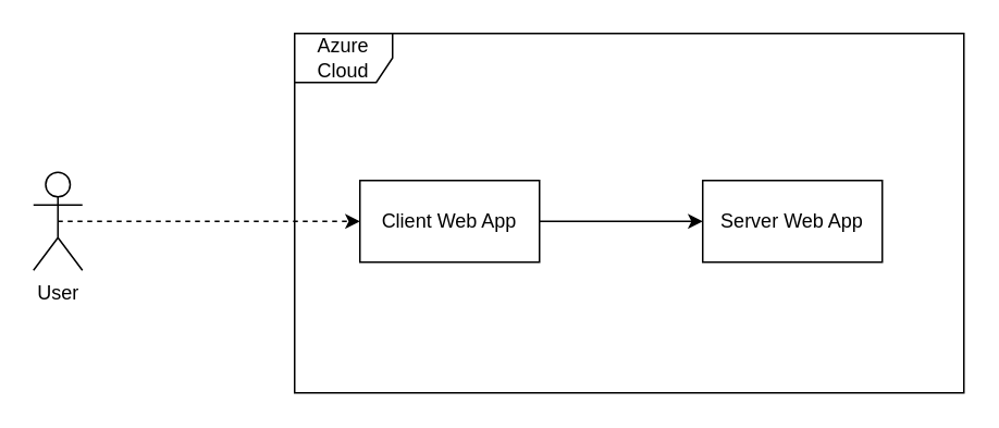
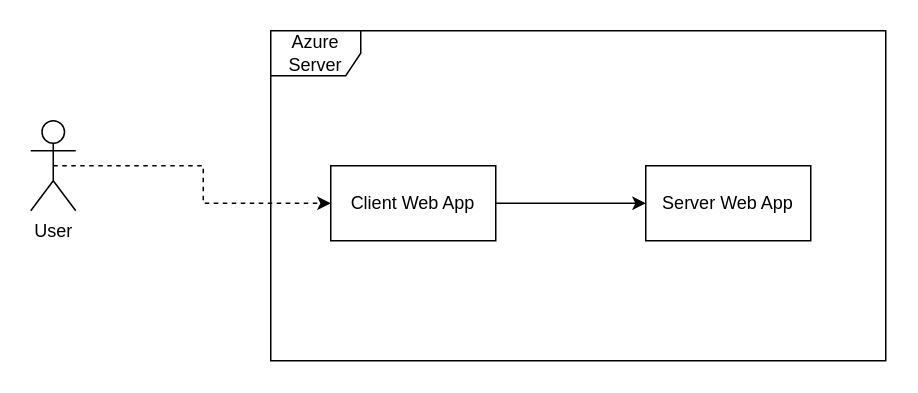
  <mxCell id="0" />
  <mxCell id="1" parent="0" />
- <mxCell id="2" value="&lt;div&gt;Azure Cloud&lt;br&gt;&lt;/div&gt;" style="shape=umlFrame;whiteSpace=wrap;html=1;pointerEvents=0;" vertex="1" parent="1"><mxGeometry x="180" y="20" width="410" height="220" as="geometry" /></mxCell>
+ <mxCell id="2" value="&lt;div&gt;Azure Server&lt;br&gt;&lt;/div&gt;" style="shape=umlFrame;whiteSpace=wrap;html=1;pointerEvents=0;" vertex="1" parent="1"><mxGeometry x="180" y="20" width="410" height="220" as="geometry" /></mxCell>
  <mxCell id="3" style="edgeStyle=orthogonalEdgeStyle;rounded=0;orthogonalLoop=1;jettySize=auto;html=1;entryX=0;entryY=0.5;entryDx=0;entryDy=0;" edge="1" parent="1" source="4" target="7"><mxGeometry relative="1" as="geometry" /></mxCell>
  <mxCell id="4" value="Client Web App" style="html=1;whiteSpace=wrap;" vertex="1" parent="1"><mxGeometry x="220" y="110" width="110" height="50" as="geometry" /></mxCell>
  <mxCell id="5" style="edgeStyle=orthogonalEdgeStyle;rounded=0;orthogonalLoop=1;jettySize=auto;html=1;exitX=0.5;exitY=0.5;exitDx=0;exitDy=0;exitPerimeter=0;dashed=1;" edge="1" parent="1" source="6" target="4"><mxGeometry relative="1" as="geometry" /></mxCell>
- <mxCell id="6" value="User" style="shape=umlActor;verticalLabelPosition=bottom;verticalAlign=top;html=1;" vertex="1" parent="1"><mxGeometry x="20" y="105" width="30" height="60" as="geometry" /></mxCell>
+ <mxCell id="6" value="User" style="shape=umlActor;verticalLabelPosition=bottom;verticalAlign=top;html=1;" vertex="1" parent="1"><mxGeometry x="20" y="80" width="30" height="60" as="geometry" /></mxCell>
  <mxCell id="7" value="Server Web App" style="html=1;whiteSpace=wrap;" vertex="1" parent="1"><mxGeometry x="430" y="110" width="110" height="50" as="geometry" /></mxCell>
